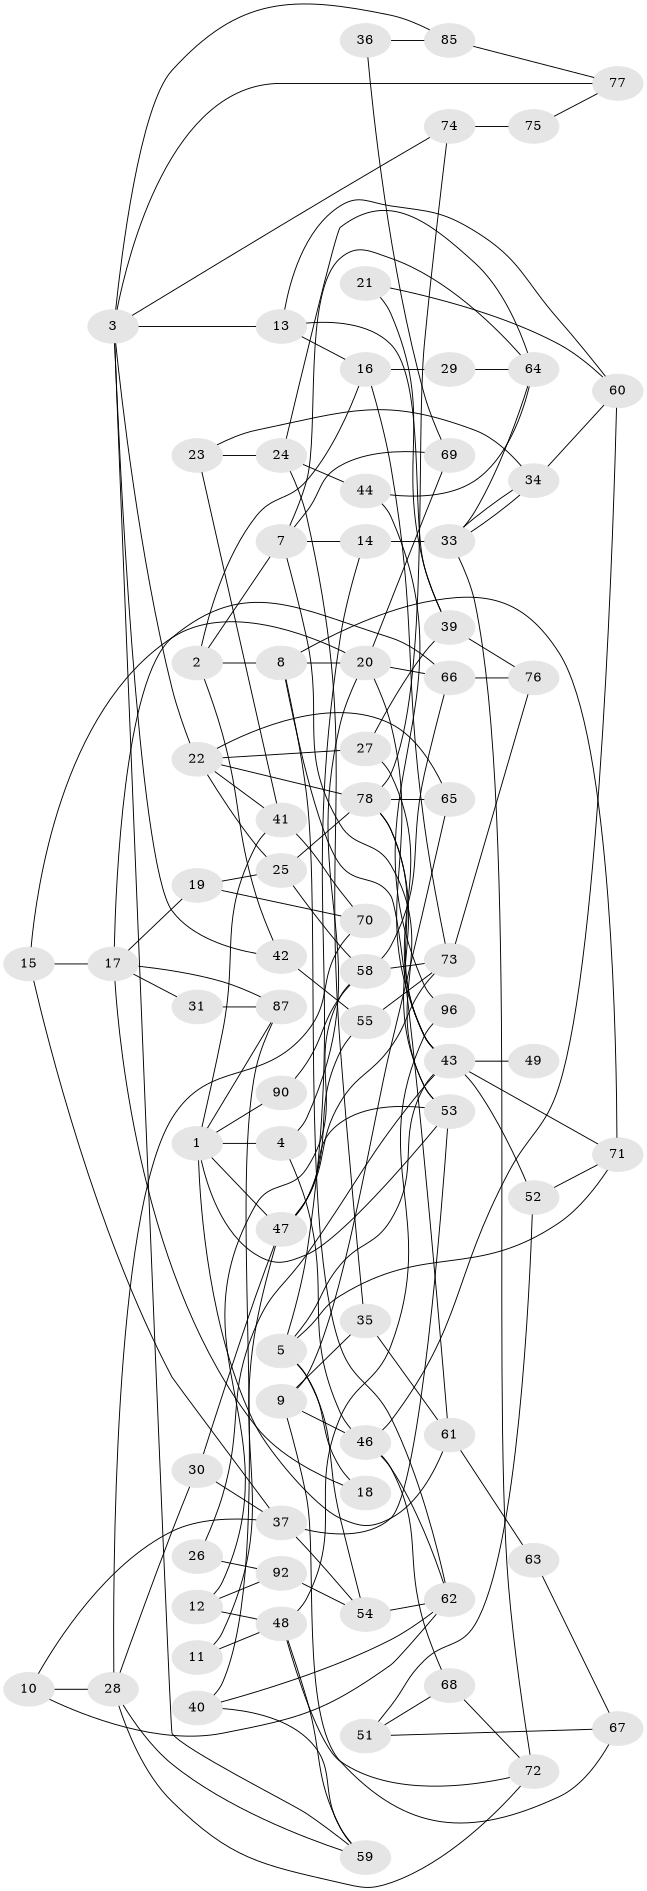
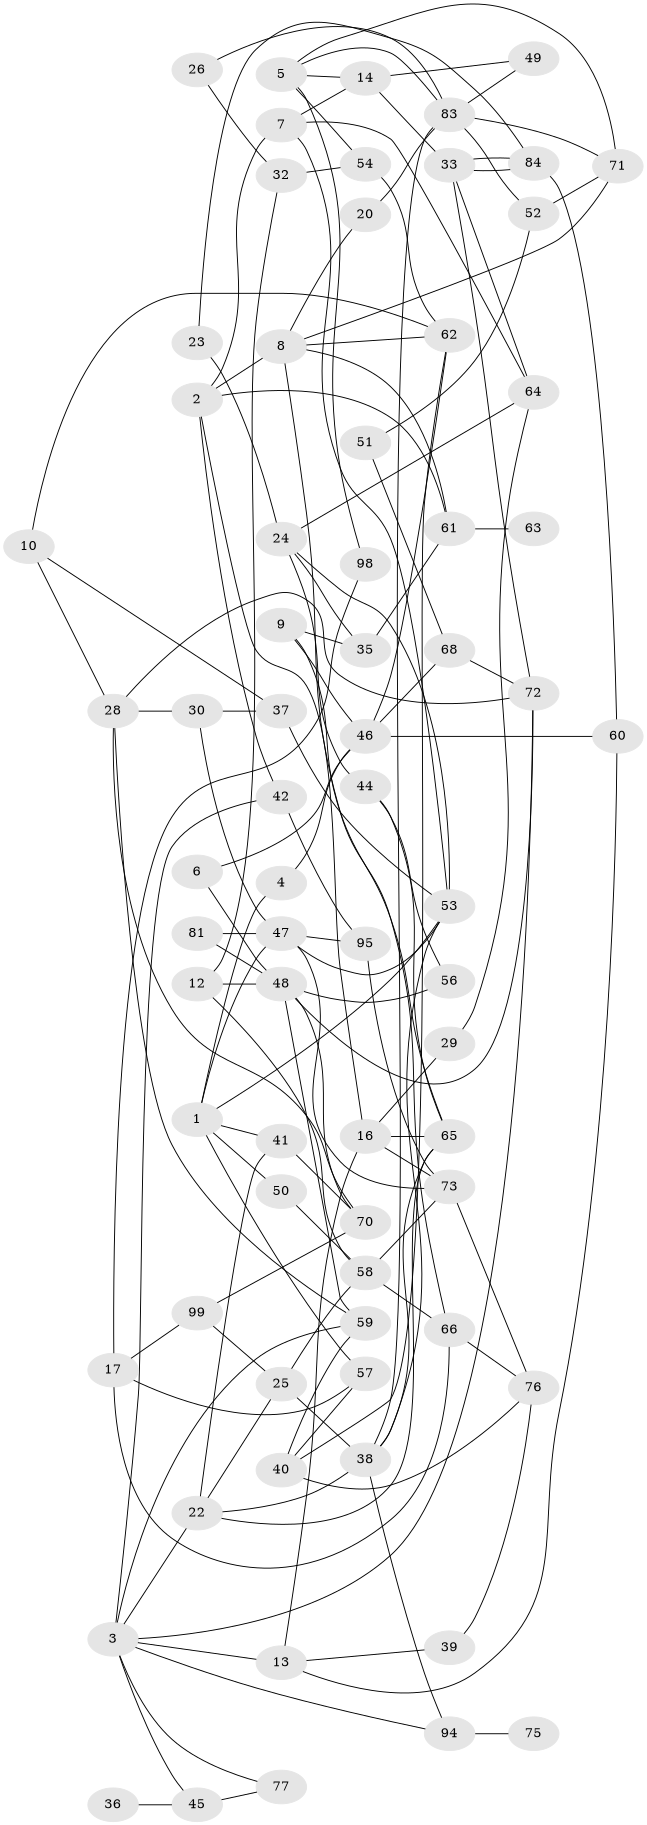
  graph {
    fontname="DejaVu Serif"
    rankdir=LR
    node [color=gray90 fontname="DejaVu Serif" style=filled]
    edge [fontname="DejaVu Serif"]
    1
    4
    41
    47
-   50 [label=90]
+   50
    53
-   57 [label=87]
+   57
    20
    46
    70
    73
-   55
+   55 [label=95]
    58
    75
    77
    2
    7
    8
    16
    42
    61
    14
    64
-   69
    71
    62
    65
    29
    63
    3
    13
    22
-   45 [label=85]
+   45
    59
    72
-   74
+   74 [label=94]
    39
    60
    25
-   27
-   38 [label=78]
-   43
+   38
+   43 [label=83]
    66
    68
    5
-   18
+   18 [label=98]
    54
    33
    49
    52
+   6
    48
-   56 [label=96]
+   56
    9
    35
-   67
    10
    28
    37
    30
-   11
+   11 [label=81]
    12
-   32 [label=92]
+   32
    76
-   34
-   15
+   34 [label=84]
    17
-   19
-   31
-   21
+   19 [label=99]
    23
    24
    44
    26
    36
    40
    51
    1 -- 4
    1 -- 41
    1 -- 47
    1 -- 50
    1 -- 53
    1 -- 57
-   4 -- 20
    4 -- 46
    41 -- 70
    47 -- 53
    47 -- 73
    47 -- 55
    50 -- 58
-   20 -- 69
    20 -- 43
-   20 -- 66
+   8 -- 66
    46 -- 62
    46 -- 60
    46 -- 68
    73 -- 76
    55 -- 73
    58 -- 73
    58 -- 66
-   75 -- 77
    2 -- 7
    2 -- 8
    2 -- 16
    2 -- 42
-   1 -- 61
+   2 -- 61
    7 -- 53
    7 -- 14
    7 -- 64
-   7 -- 69
    8 -- 20
    8 -- 61
    8 -- 71
    8 -- 62
    16 -- 73
+   16 -- 65
    16 -- 29
    42 -- 55
    61 -- 63
    14 -- 33
+   14 -- 49
    29 -- 64
-   63 -- 67
    3 -- 77
    3 -- 42
    3 -- 13
    3 -- 22
    3 -- 45
    3 -- 59
+   3 -- 72
    3 -- 74
    13 -- 16
    13 -- 39
    13 -- 60
    22 -- 41
    22 -- 65
    22 -- 25
-   22 -- 27
    22 -- 38
    45 -- 77
    74 -- 75
    39 -- 76
    25 -- 58
    25 -- 38
-   27 -- 39
-   27 -- 43
    38 -- 53
    38 -- 65
    38 -- 74
    38 -- 43
    43 -- 71
    43 -- 49
    43 -- 52
    66 -- 76
    68 -- 72
    5 -- 14
    5 -- 71
    5 -- 43
    5 -- 18
    5 -- 54
    54 -- 62
    33 -- 64
    33 -- 72
    33 -- 34
    33 -- 34
    52 -- 71
+   6 -- 46
+   6 -- 48
+   48 -- 70
    48 -- 59
    48 -- 72
    48 -- 56
    9 -- 46
    9 -- 65
    9 -- 35
-   9 -- 67
    35 -- 61
    10 -- 62
    10 -- 28
    10 -- 37
    28 -- 70
    28 -- 59
    28 -- 72
    28 -- 30
    37 -- 53
-   37 -- 54
    30 -- 47
    30 -- 37
    11 -- 47
    11 -- 48
    12 -- 58
    12 -- 48
    12 -- 32
    32 -- 54
    34 -- 60
-   15 -- 20
-   15 -- 37
-   15 -- 17
    17 -- 57
    17 -- 66
    17 -- 18
    17 -- 19
-   17 -- 31
    19 -- 70
    19 -- 25
-   31 -- 57
-   21 -- 39
-   21 -- 60
-   23 -- 41
    23 -- 34
    23 -- 24
+   24 -- 53
    24 -- 64
    24 -- 35
    24 -- 44
-   44 -- 64
+   44 -- 65
    44 -- 56
    26 -- 43
    26 -- 32
-   36 -- 69
    36 -- 45
    40 -- 57
    40 -- 62
    40 -- 59
+   40 -- 76
    51 -- 68
    51 -- 52
-   51 -- 67
  }
